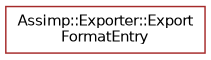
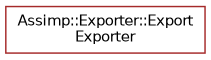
  digraph {
    rankdir=LR
-   n1 [color=brown fillcolor=white fontname=Helvetica fontsize=10 height=0.2 label="Assimp::Exporter::Export\lFormatEntry" shape=record style=filled width=0.4]
+   n1 [color=brown fillcolor=white fontname=Helvetica fontsize=10 height=0.2 label="Assimp::Exporter::Export\lExporter" shape=record style=filled width=0.4]
  }
